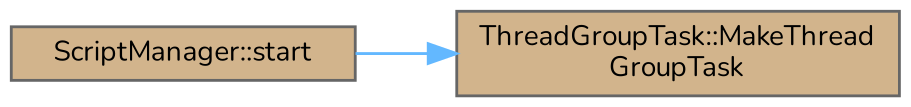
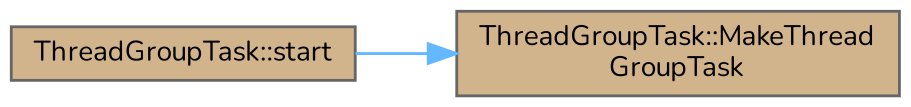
  digraph {
    rankdir=RL
    fontname=Nunito
    node [fillcolor=tan fontname=Nunito fontsize=10 shape=box style=filled]
    n1 [color=gray40 fontcolor=black height=0.2 label="ThreadGroupTask::MakeThread\lGroupTask" width=0.4]
-   n2 [color=grey40 height=0.2 label="ScriptManager::start" width=0.4]
+   n2 [color=grey40 height=0.2 label="ThreadGroupTask::start" width=0.4]
    n1 -> n2 [color=steelblue1 dir=back fontname=Nunito fontsize=10 labelfontname=Helvetica labelfontsize=10 style=solid]
  }
